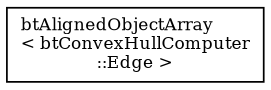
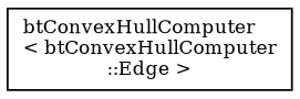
  digraph {
    rankdir=TB
    fontname="DejaVu Serif"
-   n1 [color=black fillcolor=white fontname="DejaVu Serif" fontsize=10 height=0.2 label="btAlignedObjectArray\l\< btConvexHullComputer\l::Edge \>" shape=record style=filled width=0.4]
+   n1 [color=black fillcolor=white fontname="DejaVu Serif" fontsize=10 height=0.2 label="btConvexHullComputer\l\< btConvexHullComputer\l::Edge \>" shape=record style=filled width=0.4]
  }
